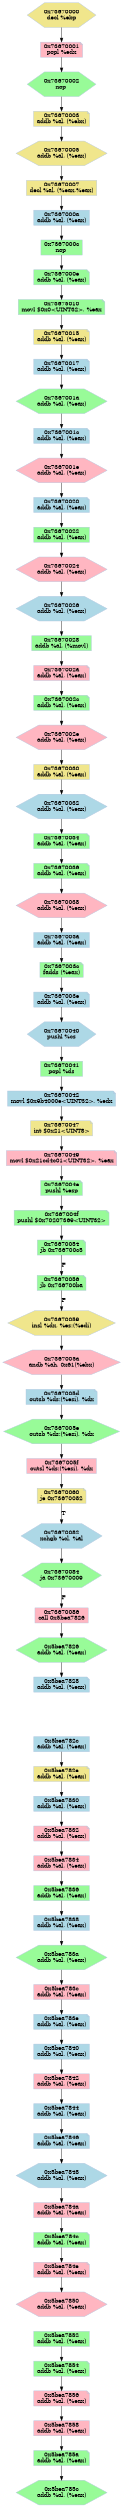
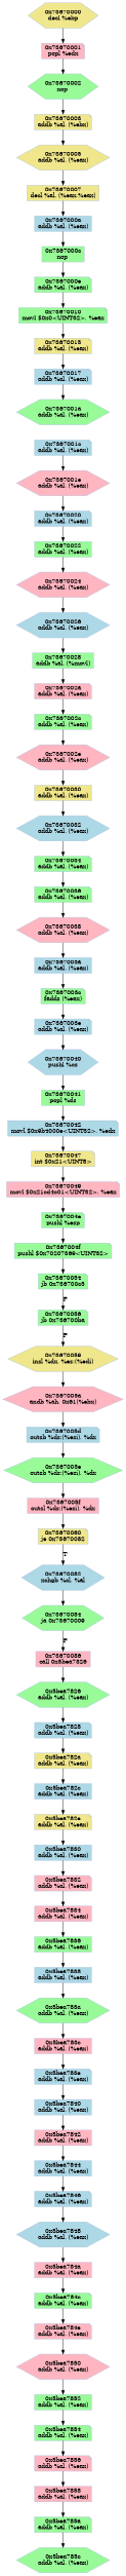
  digraph {
    node [color=lightsteelblue fillcolor=palegreen shape=note style=filled]
    edge [color="#000000"]
    n1 [fillcolor=khaki label="0x73670000\ndecl %ebp" shape=hexagon]
    n2 [fillcolor=lightpink label="0x73670001\npopl %edx"]
    n3 [label="0x73670002\nnop " shape=hexagon]
    n4 [fillcolor=khaki label="0x73670003\naddb %al, (%ebx)"]
    n5 [fillcolor=khaki label="0x73670005\naddb %al, (%eax)" shape=hexagon]
    n6 [fillcolor=khaki label="0x73670007\ndecl %al, (%eax,%eax)" shape=box]
    n7 [fillcolor=lightblue label="0x7367000a\naddb %al, (%eax)" shape=box]
    n8 [label="0x7367000c\nnop " shape=box]
    n9 [label="0x7367000e\naddb %al, (%eax)"]
-   n10 [label="0x73675010\nmovl $0x0<UINT32>, %eax"]
+   n10 [label="0x73670010\nmovl $0x0<UINT32>, %eax"]
    n11 [fillcolor=khaki label="0x73670015\naddb %al, (%eax)"]
    n12 [fillcolor=lightblue label="0x73670017\naddb %al, (%eax)"]
    n13 [label="0x7367001a\naddb %al, (%eax)" shape=hexagon]
    n14 [fillcolor=lightblue label="0x7367001c\naddb %al, (%eax)"]
    n15 [fillcolor=lightpink label="0x7367001e\naddb %al, (%eax)" shape=hexagon]
    n16 [fillcolor=lightblue label="0x73670020\naddb %al, (%eax)"]
    n17 [label="0x73670022\naddb %al, (%eax)" shape=box]
    n18 [fillcolor=lightpink label="0x73670024\naddb %al, (%eax)" shape=hexagon]
    n19 [fillcolor=lightblue label="0x73670026\naddb %al, (%eax)" shape=hexagon]
    n20 [label="0x73670028\naddb %al, (%movl)" shape=box]
    n21 [fillcolor=lightpink label="0x7367002a\naddb %al, (%eax)"]
    n22 [label="0x7367002c\naddb %al, (%eax)"]
    n23 [fillcolor=lightpink label="0x7367002e\naddb %al, (%eax)" shape=hexagon]
    n24 [fillcolor=khaki label="0x73670030\naddb %al, (%eax)" shape=box]
    n25 [fillcolor=lightblue label="0x73670032\naddb %al, (%eax)" shape=hexagon]
    n26 [label="0x73670034\naddb %al, (%eax)"]
    n27 [label="0x73670036\naddb %al, (%eax)"]
    n28 [fillcolor=lightpink label="0x73670038\naddb %al, (%eax)" shape=hexagon]
    n29 [fillcolor=lightblue label="0x7367003a\naddb %al, (%eax)" shape=box]
    n30 [label="0x7367003c\nfadds (%eax)"]
    n31 [fillcolor=lightblue label="0x7367003e\naddb %al, (%eax)"]
    n32 [fillcolor=lightblue label="0x73670040\npushl %cs" shape=hexagon]
    n33 [label="0x73670041\npopl %ds" shape=box]
    n34 [fillcolor=lightblue label="0x73670042\nmovl $0x9b4000e<UINT32>, %edx"]
    n35 [fillcolor=khaki label="0x73670047\nint $0x21<UINT8>"]
    n36 [fillcolor=lightpink label="0x73670049\nmovl $0x21cd4c01<UINT32>, %eax"]
    n37 [label="0x7367004e\npushl %esp"]
    n38 [label="0x7367004f\npushl $0x70207369<UINT32>"]
    n39 [label="0x73670054\njb 0x736700c5"]
    n40 [label="0x73670056\njb 0x736700ba"]
    n41 [fillcolor=khaki label="0x73670059\ninsl %dx, %es:(%edi)" shape=hexagon]
    n42 [fillcolor=lightpink label="0x7367005a\nandb %ah, 0x61(%ebx)" shape=hexagon]
    n43 [fillcolor=lightblue label="0x7367005d\noutsb %ds:(%esi), %dx"]
    n44 [label="0x7367005e\noutsb %ds:(%esi), %dx" shape=hexagon]
    n45 [fillcolor=lightpink label="0x7367005f\noutsl %ds:(%esi), %dx" shape=box]
    n46 [fillcolor=khaki label="0x73670060\nje 0x73670082"]
    n47 [fillcolor=lightblue label="0x73670082\nxchgb %cl, %al" shape=hexagon]
    n48 [label="0x73670084\nja 0x73670009" shape=hexagon]
    n49 [fillcolor=lightpink label="0x73670086\ncall 0x5bea7826" shape=box]
    n50 [label="0x5bea7826\naddb %al, (%eax)" shape=hexagon]
    n51 [fillcolor=lightblue label="0x5bea7828\naddb %al, (%eax)"]
+   n52 [fillcolor=khaki label="0x5bea782a\naddb %al, (%eax)"]
    n53 [fillcolor=lightblue label="0x5bea782c\naddb %al, (%eax)" shape=box]
    n54 [fillcolor=khaki label="0x5bea782e\naddb %al, (%eax)"]
    n55 [fillcolor=lightblue label="0x5bea7830\naddb %al, (%eax)" shape=box]
    n56 [fillcolor=lightpink label="0x5bea7832\naddb %al, (%eax)"]
    n57 [fillcolor=lightpink label="0x5bea7834\naddb %al, (%eax)" shape=box]
    n58 [label="0x5bea7836\naddb %al, (%eax)" shape=box]
    n59 [fillcolor=lightblue label="0x5bea7838\naddb %al, (%eax)" shape=box]
    n60 [label="0x5bea783a\naddb %al, (%eax)" shape=hexagon]
    n61 [fillcolor=lightpink label="0x5bea783c\naddb %al, (%eax)" shape=box]
    n62 [fillcolor=lightblue label="0x5bea783e\naddb %al, (%eax)"]
    n63 [fillcolor=lightblue label="0x5bea7840\naddb %al, (%eax)" shape=box]
    n64 [fillcolor=lightpink label="0x5bea7842\naddb %al, (%eax)" shape=box]
    n65 [fillcolor=lightblue label="0x5bea7844\naddb %al, (%eax)" shape=box]
    n66 [fillcolor=lightblue label="0x5bea7846\naddb %al, (%eax)"]
    n67 [fillcolor=lightblue label="0x5bea7848\naddb %al, (%eax)" shape=hexagon]
    n68 [fillcolor=lightpink label="0x5bea784a\naddb %al, (%eax)" shape=box]
    n69 [label="0x5bea784c\naddb %al, (%eax)"]
    n70 [fillcolor=lightpink label="0x5bea784e\naddb %al, (%eax)"]
    n71 [fillcolor=lightpink label="0x5bea7850\naddb %al, (%eax)" shape=hexagon]
    n72 [label="0x5bea7852\naddb %al, (%eax)" shape=box]
    n73 [label="0x5bea7854\naddb %al, (%eax)"]
    n74 [fillcolor=lightpink label="0x5bea7856\naddb %al, (%eax)"]
    n75 [fillcolor=lightpink label="0x5bea7858\naddb %al, (%eax)" shape=box]
    n76 [label="0x5bea785a\naddb %al, (%eax)"]
    n77 [label="0x5bea785c\naddb %al, (%eax)" shape=hexagon]
    n1 -> n2
    n2 -> n3
    n3 -> n4
    n4 -> n5
    n5 -> n6
    n6 -> n7
    n7 -> n8
    n8 -> n9
    n9 -> n10
    n10 -> n11
    n11 -> n12
    n12 -> n13
-   n13 -> n14
    n14 -> n15
    n15 -> n16
    n16 -> n17
    n17 -> n18
    n18 -> n19
    n19 -> n20
    n20 -> n21
    n21 -> n22
    n22 -> n23
    n23 -> n24
    n24 -> n25
    n25 -> n26
    n26 -> n27
    n27 -> n28
    n28 -> n29
    n29 -> n30
    n30 -> n31
    n31 -> n32
    n32 -> n33
    n33 -> n34
    n34 -> n35
    n35 -> n36
    n36 -> n37
    n37 -> n38
    n38 -> n39
    n39 -> n40 [label=F]
    n40 -> n41 [label=F]
    n41 -> n42
    n42 -> n43
    n43 -> n44
    n44 -> n45
    n45 -> n46
    n46 -> n47 [label=T]
    n47 -> n48
    n48 -> n49 [label=F]
    n49 -> n50
    n50 -> n51
+   n51 -> n52
+   n52 -> n53
    n53 -> n54
    n54 -> n55
    n55 -> n56
    n56 -> n57
    n57 -> n58
    n58 -> n59
    n59 -> n60
    n60 -> n61
    n61 -> n62
    n62 -> n63
    n63 -> n64
    n64 -> n65
    n65 -> n66
    n66 -> n67
    n67 -> n68
    n68 -> n69
    n69 -> n70
    n70 -> n71
+   n71 -> n72
    n72 -> n73
    n73 -> n74
    n74 -> n75
    n75 -> n76
    n76 -> n77
  }
